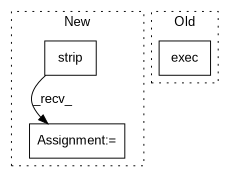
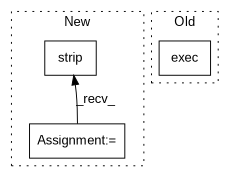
  digraph {
    fontname="Liberation Sans"
    node [a=32 shape=box fontname="Liberation Sans"]
    n1 [l=7 label=strip s=8556]
    n2 [a=7 l=20 label="Assignment:=" s=8636]
    n3 [l="5,1" label=exec s="3261,3466"]
    subgraph cluster_1 {
      label=New
      style=dotted
      n1
      n2
    }
    subgraph cluster_2 {
      label=Old
      style=dotted
      n3
    }
-   n1 -> n2 [label=_recv_ fontname="Liberation Sans"]
+   n2 -> n1 [label=_recv_ fontname="Liberation Sans"]
  }
